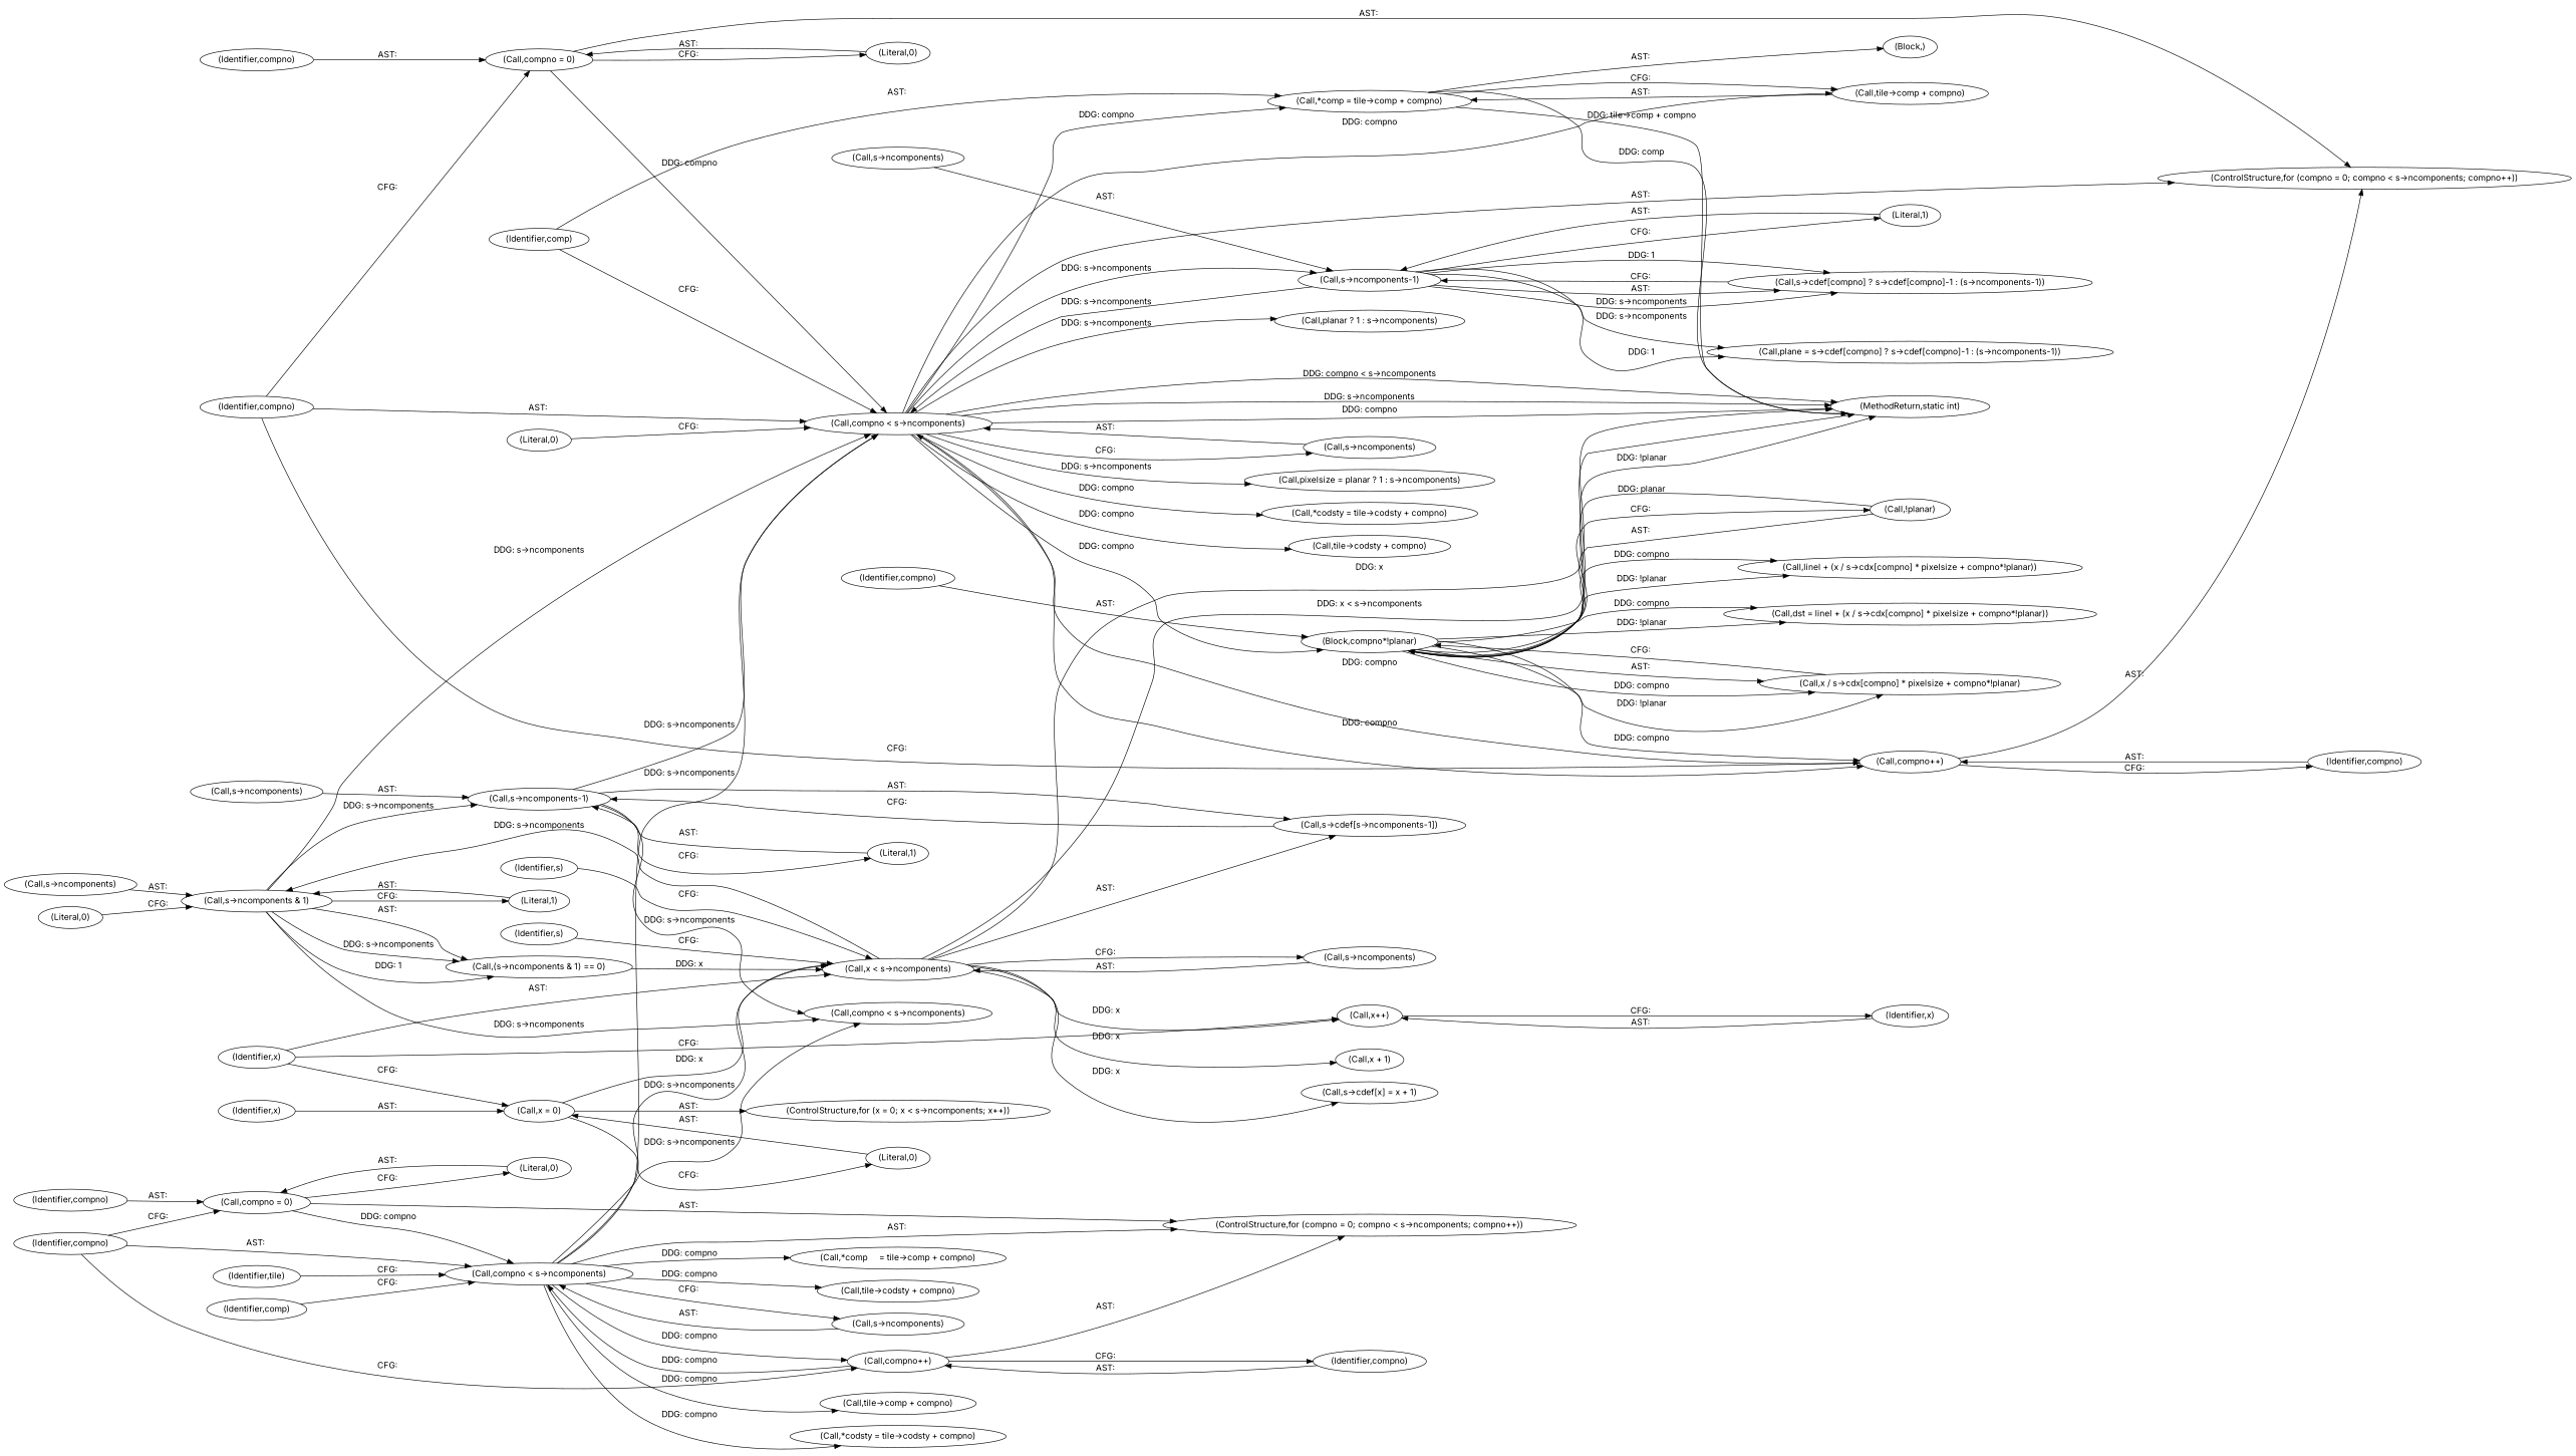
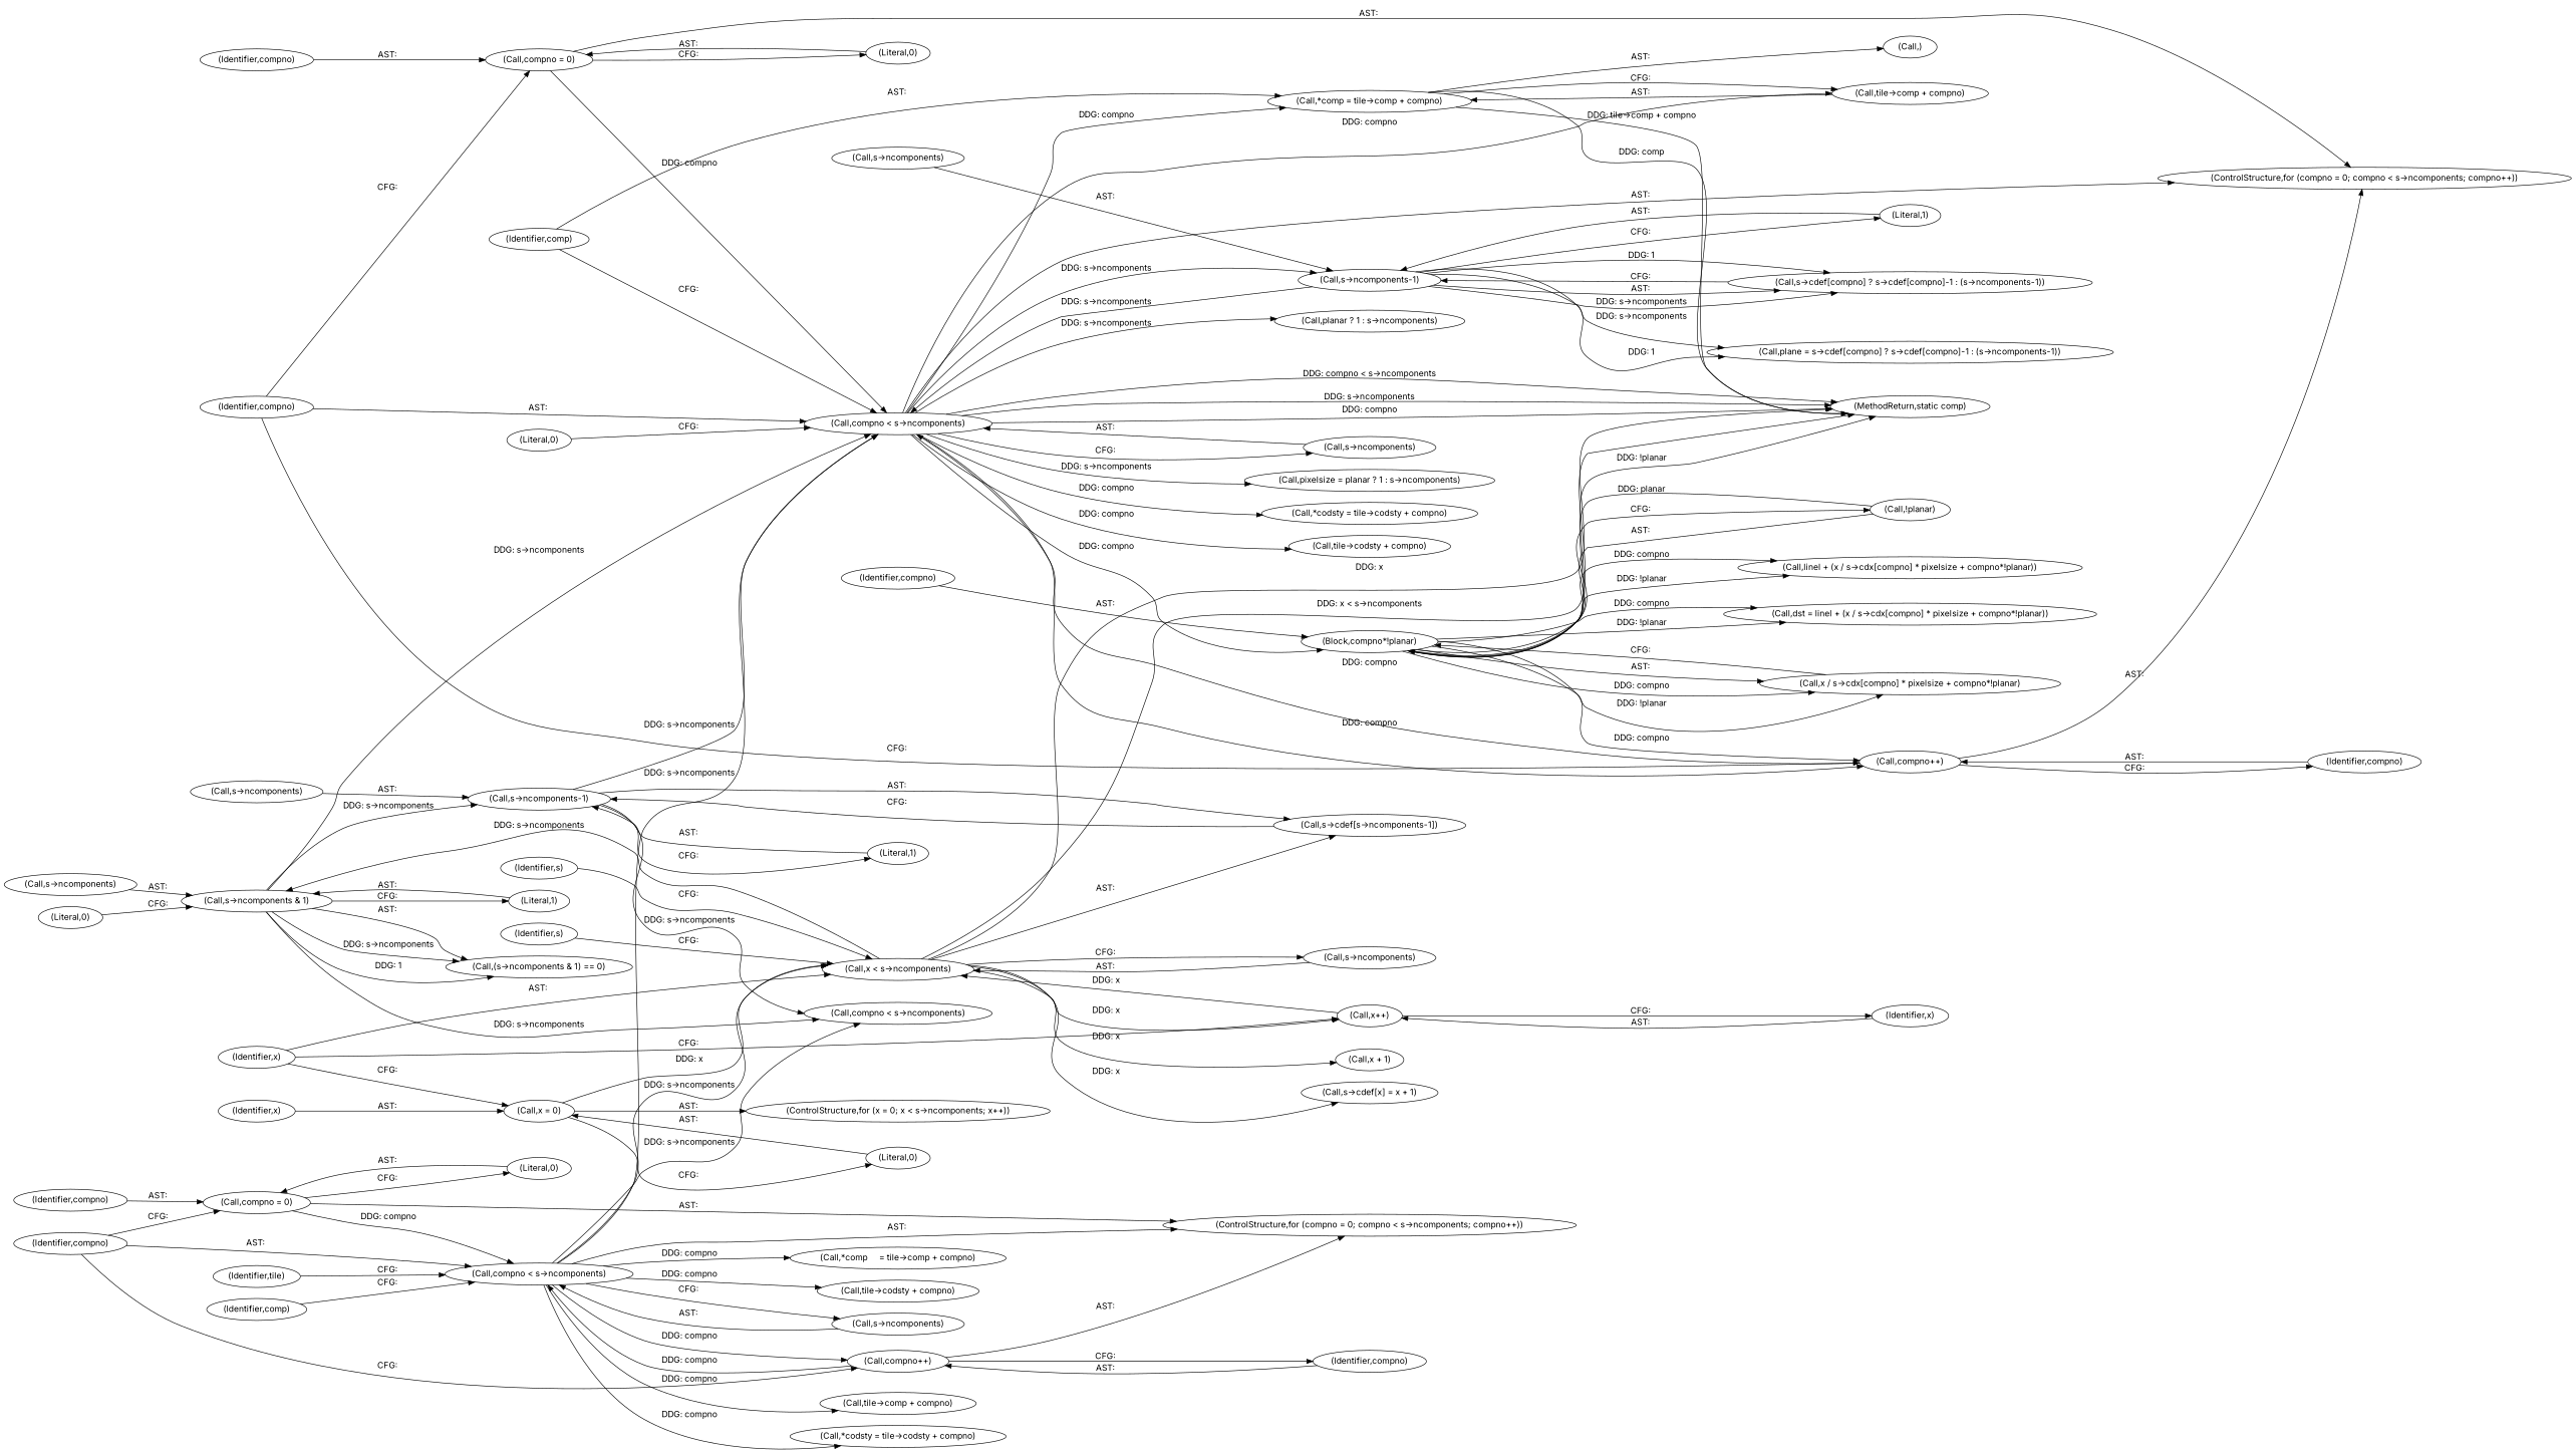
  digraph {
    fontname=Inter
    rankdir=LR
    node [fontname=Inter]
    edge [fontname=Inter]
    n1 [label="(Call,*comp = tile->comp + compno)"]
-   n2 [label="(Block,)"]
-   n3 [label="(MethodReturn,static int)"]
+   n2 [label="(Call,)"]
+   n3 [label="(MethodReturn,static comp)"]
    n4 [label="(Call,tile->comp + compno)"]
    n5 [label="(Call,compno < s->ncomponents)"]
    n6 [label="(Call,compno++)"]
    n7 [label="(Block,compno*!planar)"]
    n8 [label="(Call,s->ncomponents-1)"]
    n9 [label="(Call,planar ? 1 : s->ncomponents)"]
    n10 [label="(Call,pixelsize = planar ? 1 : s->ncomponents)"]
    n11 [label="(ControlStructure,for (compno = 0; compno < s->ncomponents; compno++))"]
    n12 [label="(Call,*codsty = tile->codsty + compno)"]
    n13 [label="(Call,tile->codsty + compno)"]
    n14 [label="(Call,s->ncomponents)"]
    n15 [label="(Identifier,compno)"]
    n16 [label="(Call,!planar)"]
    n17 [label="(Call,linel + (x / s->cdx[compno] * pixelsize + compno*!planar))"]
    n18 [label="(Call,dst = linel + (x / s->cdx[compno] * pixelsize + compno*!planar))"]
    n19 [label="(Call,x / s->cdx[compno] * pixelsize + compno*!planar)"]
    n20 [label="(Call,plane = s->cdef[compno] ? s->cdef[compno]-1 : (s->ncomponents-1))"]
    n21 [label="(Call,s->cdef[compno] ? s->cdef[compno]-1 : (s->ncomponents-1))"]
    n22 [label="(Literal,1)"]
    n23 [label="(Call,compno = 0)"]
    n24 [label="(Literal,0)"]
    n25 [label="(Call,s->ncomponents & 1)"]
    n26 [label="(Call,s->ncomponents-1)"]
    n27 [label="(Literal,1)"]
    n28 [label="(Call,(s->ncomponents & 1) == 0)"]
    n29 [label="(Call,compno < s->ncomponents)"]
    n30 [label="(Literal,1)"]
    n31 [label="(Call,s->cdef[s->ncomponents-1])"]
    n32 [label="(Call,x < s->ncomponents)"]
    n33 [label="(Call,x++)"]
    n34 [label="(Call,s->ncomponents)"]
    n35 [label="(Call,x + 1)"]
    n36 [label="(Call,s->cdef[x] = x + 1)"]
    n37 [label="(Identifier,x)"]
    n38 [label="(ControlStructure,for (x = 0; x < s->ncomponents; x++))"]
    n39 [label="(Call,x = 0)"]
    n40 [label="(Literal,0)"]
    n41 [label="(Call,compno < s->ncomponents)"]
    n42 [label="(Call,compno++)"]
    n43 [label="(ControlStructure,for (compno = 0; compno < s->ncomponents; compno++))"]
    n44 [label="(Call,*comp     = tile->comp + compno)"]
    n45 [label="(Call,tile->codsty + compno)"]
    n46 [label="(Call,s->ncomponents)"]
    n47 [label="(Call,tile->comp + compno)"]
    n48 [label="(Call,*codsty = tile->codsty + compno)"]
    n49 [label="(Identifier,compno)"]
    n50 [label="(Call,compno = 0)"]
    n51 [label="(Literal,0)"]
    n52 [label="(Identifier,s)"]
    n53 [label="(Identifier,comp)"]
    n54 [label="(Call,s->ncomponents)"]
    n55 [label="(Identifier,compno)"]
    n56 [label="(Identifier,x)"]
    n57 [label="(Identifier,x)"]
    n58 [label="(Identifier,compno)"]
    n59 [label="(Call,s->ncomponents)"]
    n60 [label="(Identifier,s)"]
    n61 [label="(Identifier,tile)"]
    n62 [label="(Identifier,comp)"]
    n63 [label="(Identifier,compno)"]
    n64 [label="(Literal,0)"]
    n65 [label="(Identifier,compno)"]
    n66 [label="(Literal,0)"]
    n67 [label="(Identifier,compno)"]
    n68 [label="(Call,s->ncomponents)"]
    n1 -> n2 [label="AST: "]
    n1 -> n3 [label="DDG: tile->comp + compno"]
    n1 -> n3 [label="DDG: comp"]
    n1 -> n4 [label="CFG: "]
    n4 -> n1 [label="AST: "]
    n5 -> n1 [label="DDG: compno"]
    n5 -> n3 [label="DDG: s->ncomponents"]
    n5 -> n3 [label="DDG: compno < s->ncomponents"]
    n5 -> n3 [label="DDG: compno"]
    n5 -> n4 [label="DDG: compno"]
    n5 -> n6 [label="DDG: compno"]
    n5 -> n7 [label="DDG: compno"]
    n5 -> n8 [label="DDG: s->ncomponents"]
    n5 -> n9 [label="DDG: s->ncomponents"]
    n5 -> n10 [label="DDG: s->ncomponents"]
    n5 -> n11 [label="AST: "]
    n5 -> n12 [label="DDG: compno"]
    n5 -> n13 [label="DDG: compno"]
    n5 -> n14 [label="CFG: "]
    n6 -> n5 [label="DDG: compno"]
    n6 -> n11 [label="AST: "]
    n6 -> n15 [label="CFG: "]
    n7 -> n3 [label="DDG: !planar"]
    n7 -> n6 [label="DDG: compno"]
    n7 -> n16 [label="CFG: "]
    n7 -> n17 [label="DDG: compno"]
    n7 -> n17 [label="DDG: !planar"]
    n7 -> n18 [label="DDG: compno"]
    n7 -> n18 [label="DDG: !planar"]
    n7 -> n19 [label="AST: "]
    n7 -> n19 [label="DDG: compno"]
    n7 -> n19 [label="DDG: !planar"]
    n8 -> n5 [label="DDG: s->ncomponents"]
    n8 -> n20 [label="DDG: s->ncomponents"]
    n8 -> n20 [label="DDG: 1"]
    n8 -> n21 [label="AST: "]
    n8 -> n21 [label="DDG: s->ncomponents"]
    n8 -> n21 [label="DDG: 1"]
    n8 -> n22 [label="CFG: "]
    n14 -> n5 [label="AST: "]
    n15 -> n6 [label="AST: "]
    n16 -> n7 [label="AST: "]
    n16 -> n7 [label="DDG: planar"]
    n19 -> n7 [label="CFG: "]
    n21 -> n8 [label="CFG: "]
    n22 -> n8 [label="AST: "]
    n23 -> n5 [label="DDG: compno"]
    n23 -> n11 [label="AST: "]
    n23 -> n24 [label="CFG: "]
    n24 -> n23 [label="AST: "]
    n25 -> n5 [label="DDG: s->ncomponents"]
    n25 -> n26 [label="DDG: s->ncomponents"]
    n25 -> n27 [label="CFG: "]
    n25 -> n28 [label="AST: "]
    n25 -> n28 [label="DDG: s->ncomponents"]
    n25 -> n28 [label="DDG: 1"]
    n25 -> n29 [label="DDG: s->ncomponents"]
    n26 -> n5 [label="DDG: s->ncomponents"]
    n26 -> n29 [label="DDG: s->ncomponents"]
    n26 -> n30 [label="CFG: "]
    n26 -> n31 [label="AST: "]
    n27 -> n25 [label="AST: "]
    n30 -> n26 [label="AST: "]
    n31 -> n26 [label="CFG: "]
    n32 -> n3 [label="DDG: x"]
    n32 -> n3 [label="DDG: x < s->ncomponents"]
    n32 -> n25 [label="DDG: s->ncomponents"]
    n32 -> n31 [label="AST: "]
    n32 -> n33 [label="DDG: x"]
    n32 -> n34 [label="CFG: "]
    n32 -> n35 [label="DDG: x"]
    n32 -> n36 [label="DDG: x"]
-   n28 -> n32 [label="DDG: x"]
+   n33 -> n32 [label="DDG: x"]
    n33 -> n37 [label="CFG: "]
    n34 -> n32 [label="AST: "]
    n37 -> n33 [label="AST: "]
    n39 -> n32 [label="DDG: x"]
    n39 -> n38 [label="AST: "]
    n39 -> n40 [label="CFG: "]
    n40 -> n39 [label="AST: "]
    n41 -> n5 [label="DDG: s->ncomponents"]
    n41 -> n29 [label="DDG: s->ncomponents"]
    n41 -> n32 [label="DDG: s->ncomponents"]
    n41 -> n42 [label="DDG: compno"]
    n41 -> n43 [label="AST: "]
    n41 -> n44 [label="DDG: compno"]
    n41 -> n45 [label="DDG: compno"]
    n41 -> n46 [label="CFG: "]
    n41 -> n47 [label="DDG: compno"]
    n41 -> n48 [label="DDG: compno"]
    n42 -> n41 [label="DDG: compno"]
    n42 -> n43 [label="AST: "]
    n42 -> n49 [label="CFG: "]
    n46 -> n41 [label="AST: "]
    n49 -> n42 [label="AST: "]
    n50 -> n41 [label="DDG: compno"]
    n50 -> n43 [label="AST: "]
    n50 -> n51 [label="CFG: "]
    n51 -> n50 [label="AST: "]
    n52 -> n32 [label="CFG: "]
    n53 -> n1 [label="AST: "]
    n53 -> n5 [label="CFG: "]
    n54 -> n25 [label="AST: "]
    n55 -> n5 [label="AST: "]
    n55 -> n6 [label="CFG: "]
    n55 -> n23 [label="CFG: "]
    n56 -> n32 [label="AST: "]
    n56 -> n33 [label="CFG: "]
    n56 -> n39 [label="CFG: "]
    n57 -> n39 [label="AST: "]
    n58 -> n50 [label="AST: "]
    n59 -> n26 [label="AST: "]
    n60 -> n32 [label="CFG: "]
    n61 -> n41 [label="CFG: "]
    n62 -> n41 [label="CFG: "]
    n63 -> n7 [label="AST: "]
    n64 -> n5 [label="CFG: "]
    n65 -> n41 [label="AST: "]
    n65 -> n42 [label="CFG: "]
    n65 -> n50 [label="CFG: "]
    n66 -> n25 [label="CFG: "]
    n67 -> n23 [label="AST: "]
    n68 -> n8 [label="AST: "]
  }
